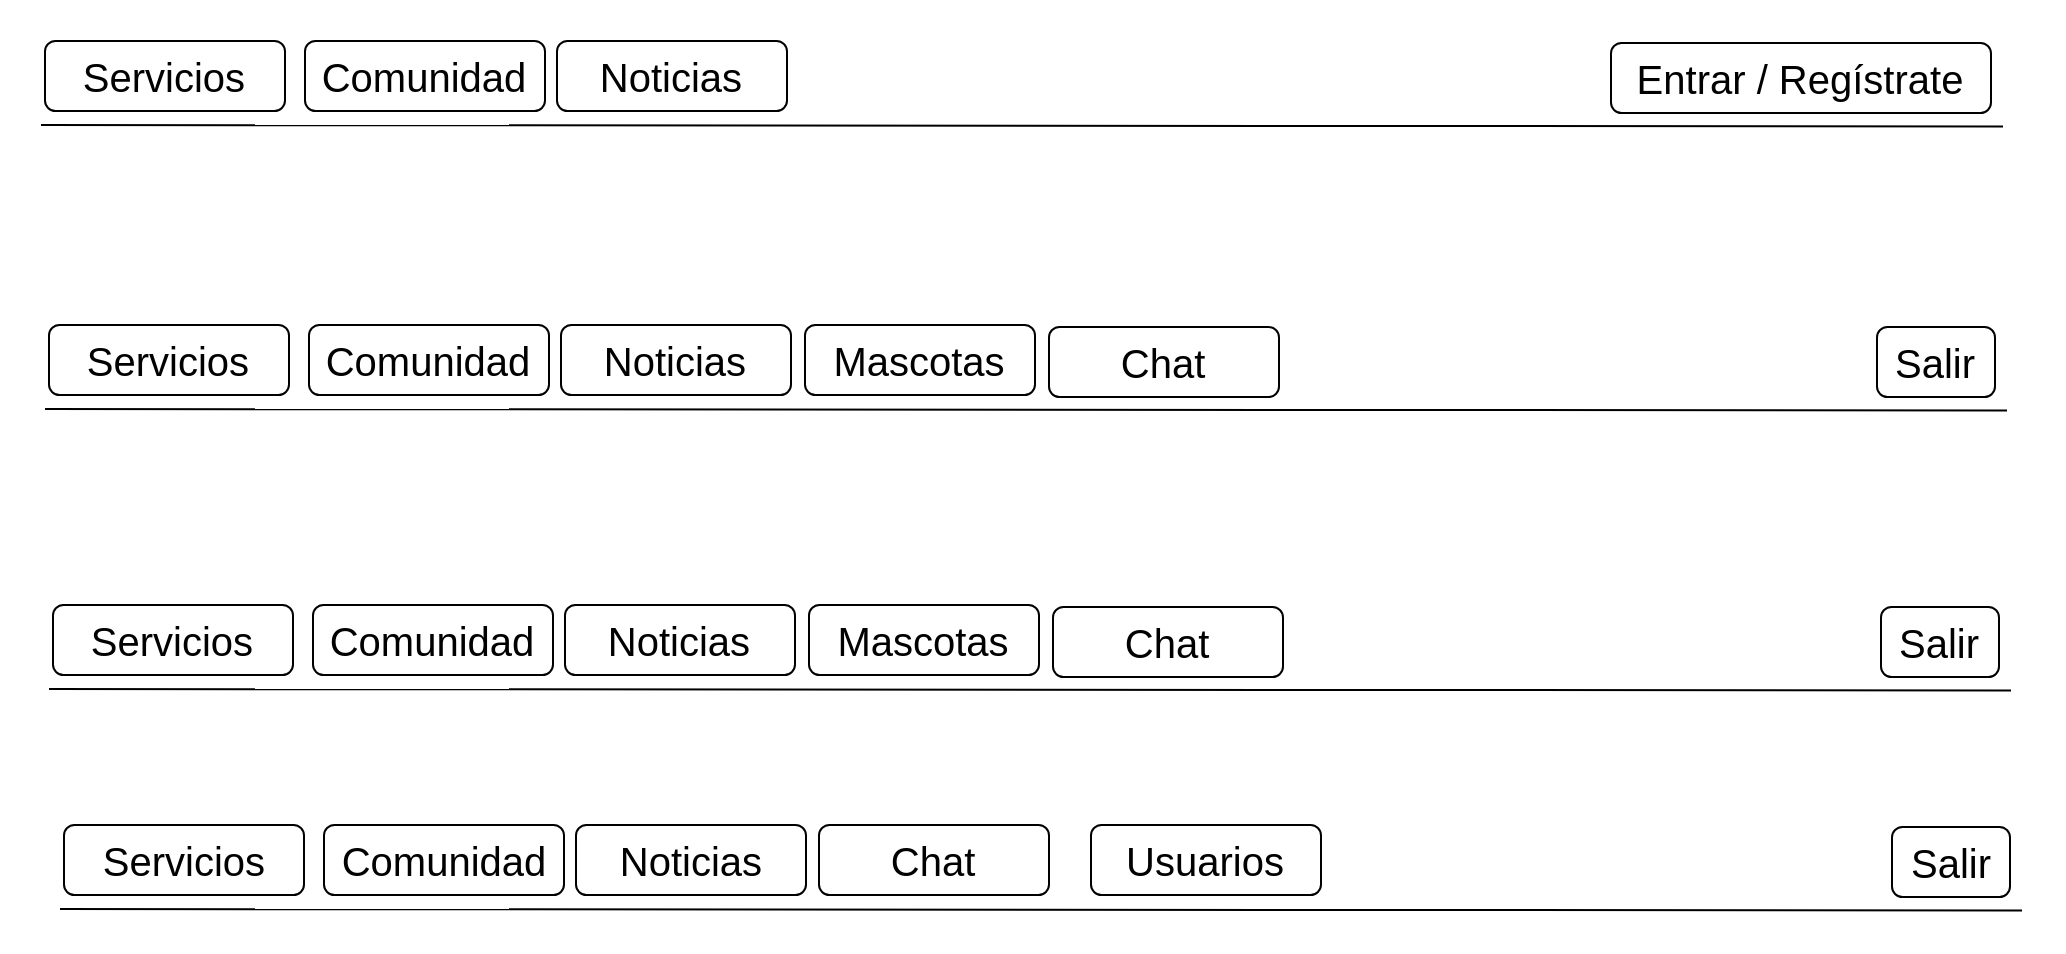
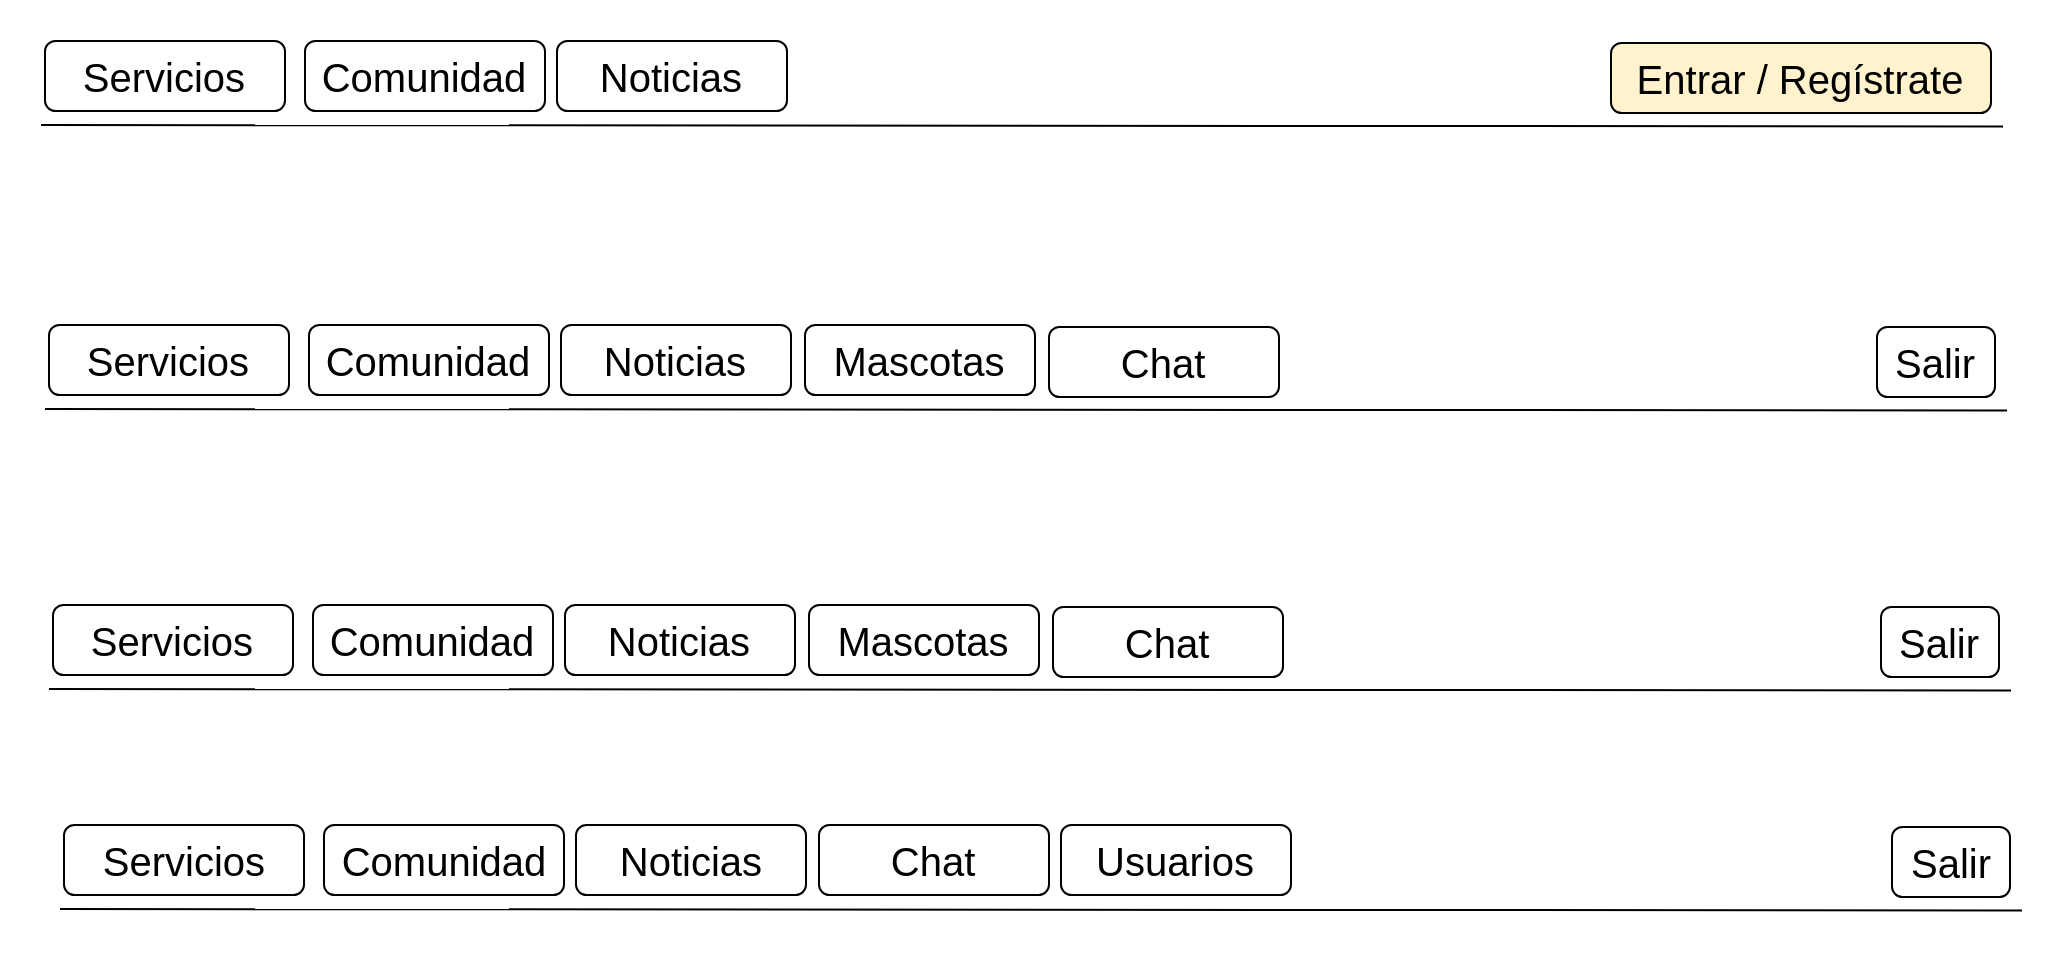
  <mxCell id="0" />
  <mxCell id="1" parent="0" />
  <mxCell id="2" value="Noticias" style="rounded=1;whiteSpace=wrap;html=1;fontSize=20;" parent="1" vertex="1"><mxGeometry x="278" y="20" width="115" height="35" as="geometry" /></mxCell>
  <mxCell id="3" value="Comunidad" style="rounded=1;whiteSpace=wrap;html=1;fontSize=20;" parent="1" vertex="1"><mxGeometry x="152" y="20" width="120" height="35" as="geometry" /></mxCell>
  <mxCell id="4" value="" style="endArrow=none;html=1;rounded=0;entryX=1;entryY=0.086;entryDx=0;entryDy=0;entryPerimeter=0;" parent="1" edge="1"><mxGeometry width="50" height="50" relative="1" as="geometry"><mxPoint x="20" y="62" as="sourcePoint" /><mxPoint x="1001" y="62.74" as="targetPoint" /></mxGeometry></mxCell>
- <mxCell id="5" value="Entrar / Regístrate" style="rounded=1;whiteSpace=wrap;html=1;fontSize=20;" parent="1" vertex="1"><mxGeometry x="805" y="21" width="190" height="35" as="geometry" /></mxCell>
+ <mxCell id="5" value="Entrar / Regístrate" style="rounded=1;whiteSpace=wrap;html=1;fontSize=20;fillColor=#fff2cc;" parent="1" vertex="1"><mxGeometry x="805" y="21" width="190" height="35" as="geometry" /></mxCell>
  <mxCell id="6" value="Servicios" style="rounded=1;whiteSpace=wrap;html=1;fontSize=20;" parent="1" vertex="1"><mxGeometry x="22" y="20" width="120" height="35" as="geometry" /></mxCell>
  <mxCell id="7" value="Noticias" style="rounded=1;whiteSpace=wrap;html=1;fontSize=20;" parent="1" vertex="1"><mxGeometry x="280" y="162" width="115" height="35" as="geometry" /></mxCell>
  <mxCell id="8" value="Comunidad" style="rounded=1;whiteSpace=wrap;html=1;fontSize=20;" parent="1" vertex="1"><mxGeometry x="154" y="162" width="120" height="35" as="geometry" /></mxCell>
  <mxCell id="9" value="" style="endArrow=none;html=1;rounded=0;entryX=1;entryY=0.086;entryDx=0;entryDy=0;entryPerimeter=0;" parent="1" edge="1"><mxGeometry width="50" height="50" relative="1" as="geometry"><mxPoint x="22" y="204" as="sourcePoint" /><mxPoint x="1003" y="204.74" as="targetPoint" /></mxGeometry></mxCell>
  <mxCell id="10" value="Salir" style="rounded=1;whiteSpace=wrap;html=1;fontSize=20;" parent="1" vertex="1"><mxGeometry x="938" y="163" width="59" height="35" as="geometry" /></mxCell>
  <mxCell id="11" value="Servicios" style="rounded=1;whiteSpace=wrap;html=1;fontSize=20;" parent="1" vertex="1"><mxGeometry x="24" y="162" width="120" height="35" as="geometry" /></mxCell>
  <mxCell id="12" value="Mascotas" style="rounded=1;whiteSpace=wrap;html=1;fontSize=20;" parent="1" vertex="1"><mxGeometry x="402" y="162" width="115" height="35" as="geometry" /></mxCell>
  <mxCell id="13" value="Chat" style="rounded=1;whiteSpace=wrap;html=1;fontSize=20;" parent="1" vertex="1"><mxGeometry x="524" y="163" width="115" height="35" as="geometry" /></mxCell>
  <mxCell id="14" value="Noticias" style="rounded=1;whiteSpace=wrap;html=1;fontSize=20;" parent="1" vertex="1"><mxGeometry x="282" y="302" width="115" height="35" as="geometry" /></mxCell>
  <mxCell id="15" value="Comunidad" style="rounded=1;whiteSpace=wrap;html=1;fontSize=20;" parent="1" vertex="1"><mxGeometry x="156" y="302" width="120" height="35" as="geometry" /></mxCell>
  <mxCell id="16" value="" style="endArrow=none;html=1;rounded=0;entryX=1;entryY=0.086;entryDx=0;entryDy=0;entryPerimeter=0;" parent="1" edge="1"><mxGeometry width="50" height="50" relative="1" as="geometry"><mxPoint x="24" y="344" as="sourcePoint" /><mxPoint x="1005" y="344.74" as="targetPoint" /></mxGeometry></mxCell>
  <mxCell id="17" value="Salir" style="rounded=1;whiteSpace=wrap;html=1;fontSize=20;" parent="1" vertex="1"><mxGeometry x="940" y="303" width="59" height="35" as="geometry" /></mxCell>
  <mxCell id="18" value="Servicios" style="rounded=1;whiteSpace=wrap;html=1;fontSize=20;" parent="1" vertex="1"><mxGeometry x="26" y="302" width="120" height="35" as="geometry" /></mxCell>
  <mxCell id="19" value="Mascotas" style="rounded=1;whiteSpace=wrap;html=1;fontSize=20;" parent="1" vertex="1"><mxGeometry x="404" y="302" width="115" height="35" as="geometry" /></mxCell>
  <mxCell id="20" value="Chat" style="rounded=1;whiteSpace=wrap;html=1;fontSize=20;" parent="1" vertex="1"><mxGeometry x="526" y="303" width="115" height="35" as="geometry" /></mxCell>
  <mxCell id="21" value="Noticias" style="rounded=1;whiteSpace=wrap;html=1;fontSize=20;" parent="1" vertex="1"><mxGeometry x="287.5" y="412" width="115" height="35" as="geometry" /></mxCell>
  <mxCell id="22" value="Comunidad" style="rounded=1;whiteSpace=wrap;html=1;fontSize=20;" parent="1" vertex="1"><mxGeometry x="161.5" y="412" width="120" height="35" as="geometry" /></mxCell>
  <mxCell id="23" value="" style="endArrow=none;html=1;rounded=0;entryX=1;entryY=0.086;entryDx=0;entryDy=0;entryPerimeter=0;" parent="1" edge="1"><mxGeometry width="50" height="50" relative="1" as="geometry"><mxPoint x="29.5" y="454" as="sourcePoint" /><mxPoint x="1010.5" y="454.74" as="targetPoint" /></mxGeometry></mxCell>
  <mxCell id="24" value="Salir" style="rounded=1;whiteSpace=wrap;html=1;fontSize=20;" parent="1" vertex="1"><mxGeometry x="945.5" y="413" width="59" height="35" as="geometry" /></mxCell>
  <mxCell id="25" value="Servicios" style="rounded=1;whiteSpace=wrap;html=1;fontSize=20;" parent="1" vertex="1"><mxGeometry x="31.5" y="412" width="120" height="35" as="geometry" /></mxCell>
  <mxCell id="26" value="Chat" style="rounded=1;whiteSpace=wrap;html=1;fontSize=20;" parent="1" vertex="1"><mxGeometry x="409" y="412" width="115" height="35" as="geometry" /></mxCell>
- <mxCell id="27" value="Usuarios" style="rounded=1;whiteSpace=wrap;html=1;fontSize=20;" parent="1" vertex="1"><mxGeometry x="545" y="412" width="115" height="35" as="geometry" /></mxCell>
+ <mxCell id="27" value="Usuarios" style="rounded=1;whiteSpace=wrap;html=1;fontSize=20;" parent="1" vertex="1"><mxGeometry x="530" y="412" width="115" height="35" as="geometry" /></mxCell>
